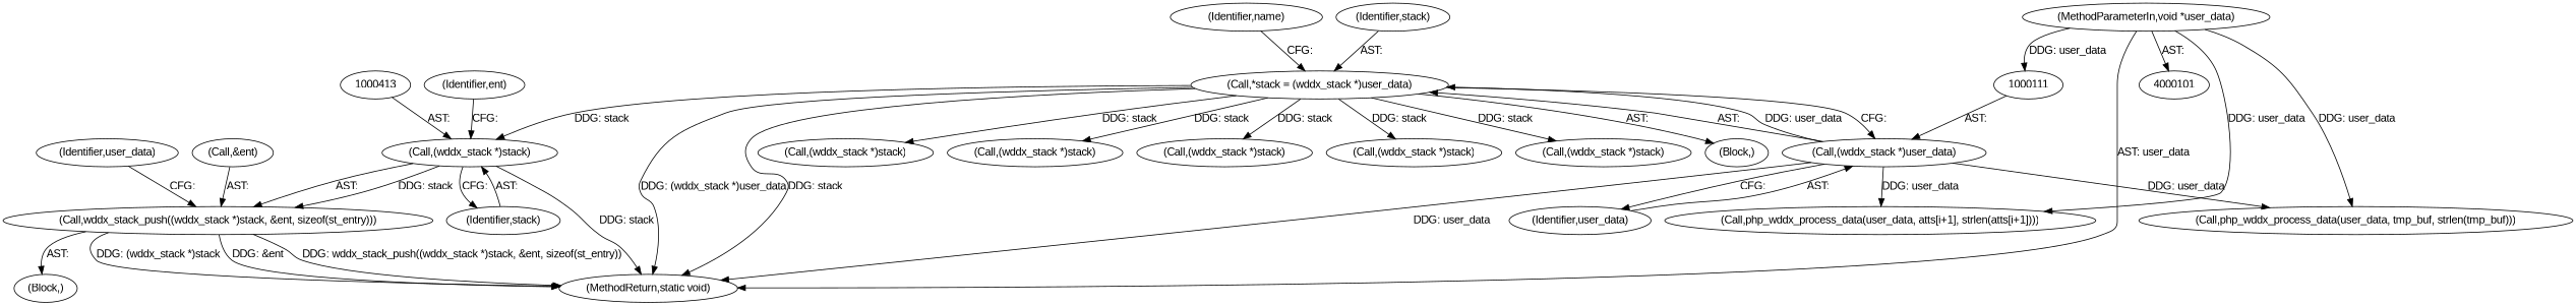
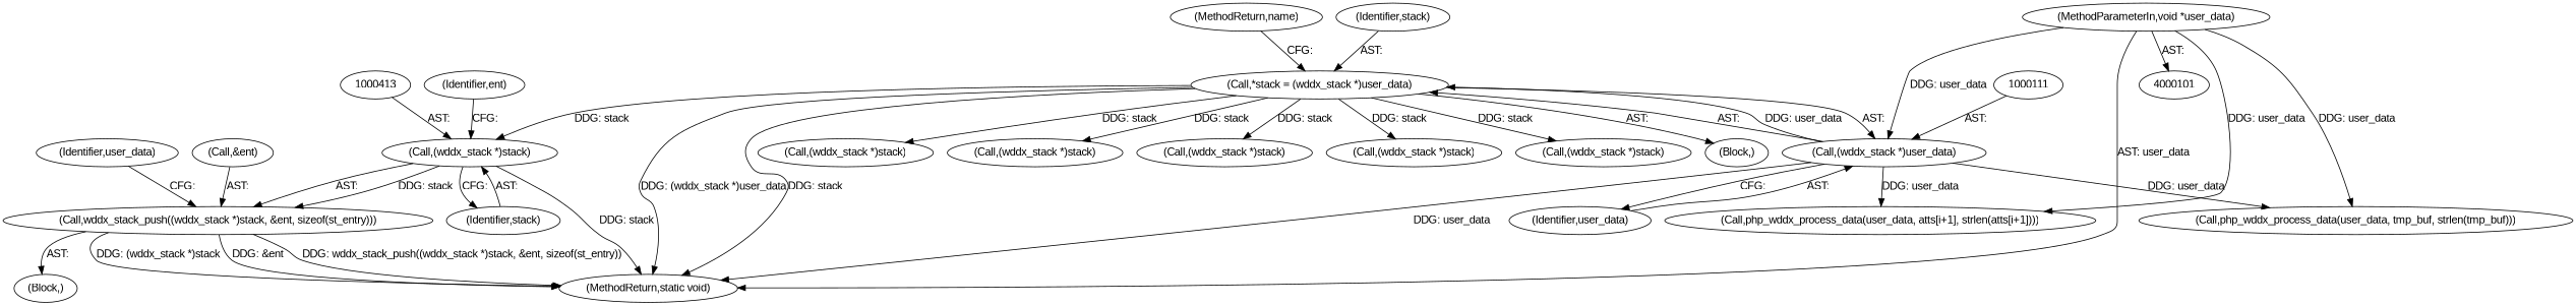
  digraph {
    fontname="Liberation Sans"
    node [fontname="Liberation Sans"]
    edge [fontname="Liberation Sans"]
    n1 [label="(Call,(wddx_stack *)stack)"]
    n2 [label="(Call,wddx_stack_push((wddx_stack *)stack, &ent, sizeof(st_entry)))"]
    n3 [label="(MethodReturn,static void)"]
    n4 [label="(Identifier,stack)"]
    n5 [label="(Block,)"]
    n6 [label="(Call,*stack = (wddx_stack *)user_data)"]
    n7 [label="(Call,(wddx_stack *)user_data)"]
    n8 [label="(Call,(wddx_stack *)stack)"]
    n9 [label="(Call,(wddx_stack *)stack)"]
    n10 [label="(Call,(wddx_stack *)stack)"]
    n11 [label="(Call,(wddx_stack *)stack)"]
    n12 [label="(Call,(wddx_stack *)stack)"]
    n13 [label="(Block,)"]
    n14 [label="(Identifier,user_data)"]
    n15 [label="(Call,php_wddx_process_data(user_data, atts[i+1], strlen(atts[i+1])))"]
    n16 [label="(Call,php_wddx_process_data(user_data, tmp_buf, strlen(tmp_buf)))"]
    n17 [label="(MethodParameterIn,void *user_data)"]
    n18 [label=4000101]
-   n19 [label="(Identifier,name)"]
+   n19 [label="(MethodReturn,name)"]
    n20 [label="(Identifier,stack)"]
    n21 [label="(Identifier,user_data)"]
    n22 [label="(Call,&ent)"]
    n23 [label="(Identifier,ent)"]
    n24 [label=1000413]
    1000111
    n1 -> n2 [label="AST: "]
    n1 -> n2 [label="DDG: stack"]
    n1 -> n3 [label="DDG: stack"]
    n1 -> n4 [label="CFG: "]
    n2 -> n3 [label="DDG: &ent"]
    n2 -> n3 [label="DDG: wddx_stack_push((wddx_stack *)stack, &ent, sizeof(st_entry))"]
    n2 -> n3 [label="DDG: (wddx_stack *)stack"]
    n2 -> n5 [label="AST: "]
    n4 -> n1 [label="AST: "]
    n6 -> n1 [label="DDG: stack"]
    n6 -> n3 [label="DDG: (wddx_stack *)user_data"]
    n6 -> n3 [label="DDG: stack"]
-   n6 -> n7 [label="CFG: "]
+   n6 -> n7 [label="AST: "]
    n6 -> n8 [label="DDG: stack"]
    n6 -> n9 [label="DDG: stack"]
    n6 -> n10 [label="DDG: stack"]
    n6 -> n11 [label="DDG: stack"]
    n6 -> n12 [label="DDG: stack"]
    n6 -> n13 [label="AST: "]
    n7 -> n3 [label="DDG: user_data"]
    n7 -> n6 [label="AST: "]
    n7 -> n6 [label="DDG: user_data"]
    n7 -> n14 [label="CFG: "]
    n7 -> n15 [label="DDG: user_data"]
    n7 -> n16 [label="DDG: user_data"]
    n14 -> n7 [label="AST: "]
    n17 -> n3 [label="AST: user_data"]
-   n17 -> 1000111 [label="DDG: user_data"]
+   n17 -> n7 [label="DDG: user_data"]
    n17 -> n15 [label="DDG: user_data"]
    n17 -> n16 [label="DDG: user_data"]
    n17 -> n18 [label="AST: "]
    n19 -> n6 [label="CFG: "]
    n20 -> n6 [label="AST: "]
    n21 -> n2 [label="CFG: "]
    n22 -> n2 [label="AST: "]
    n23 -> n1 [label="CFG: "]
    n24 -> n1 [label="AST: "]
    1000111 -> n7 [label="AST: "]
  }
